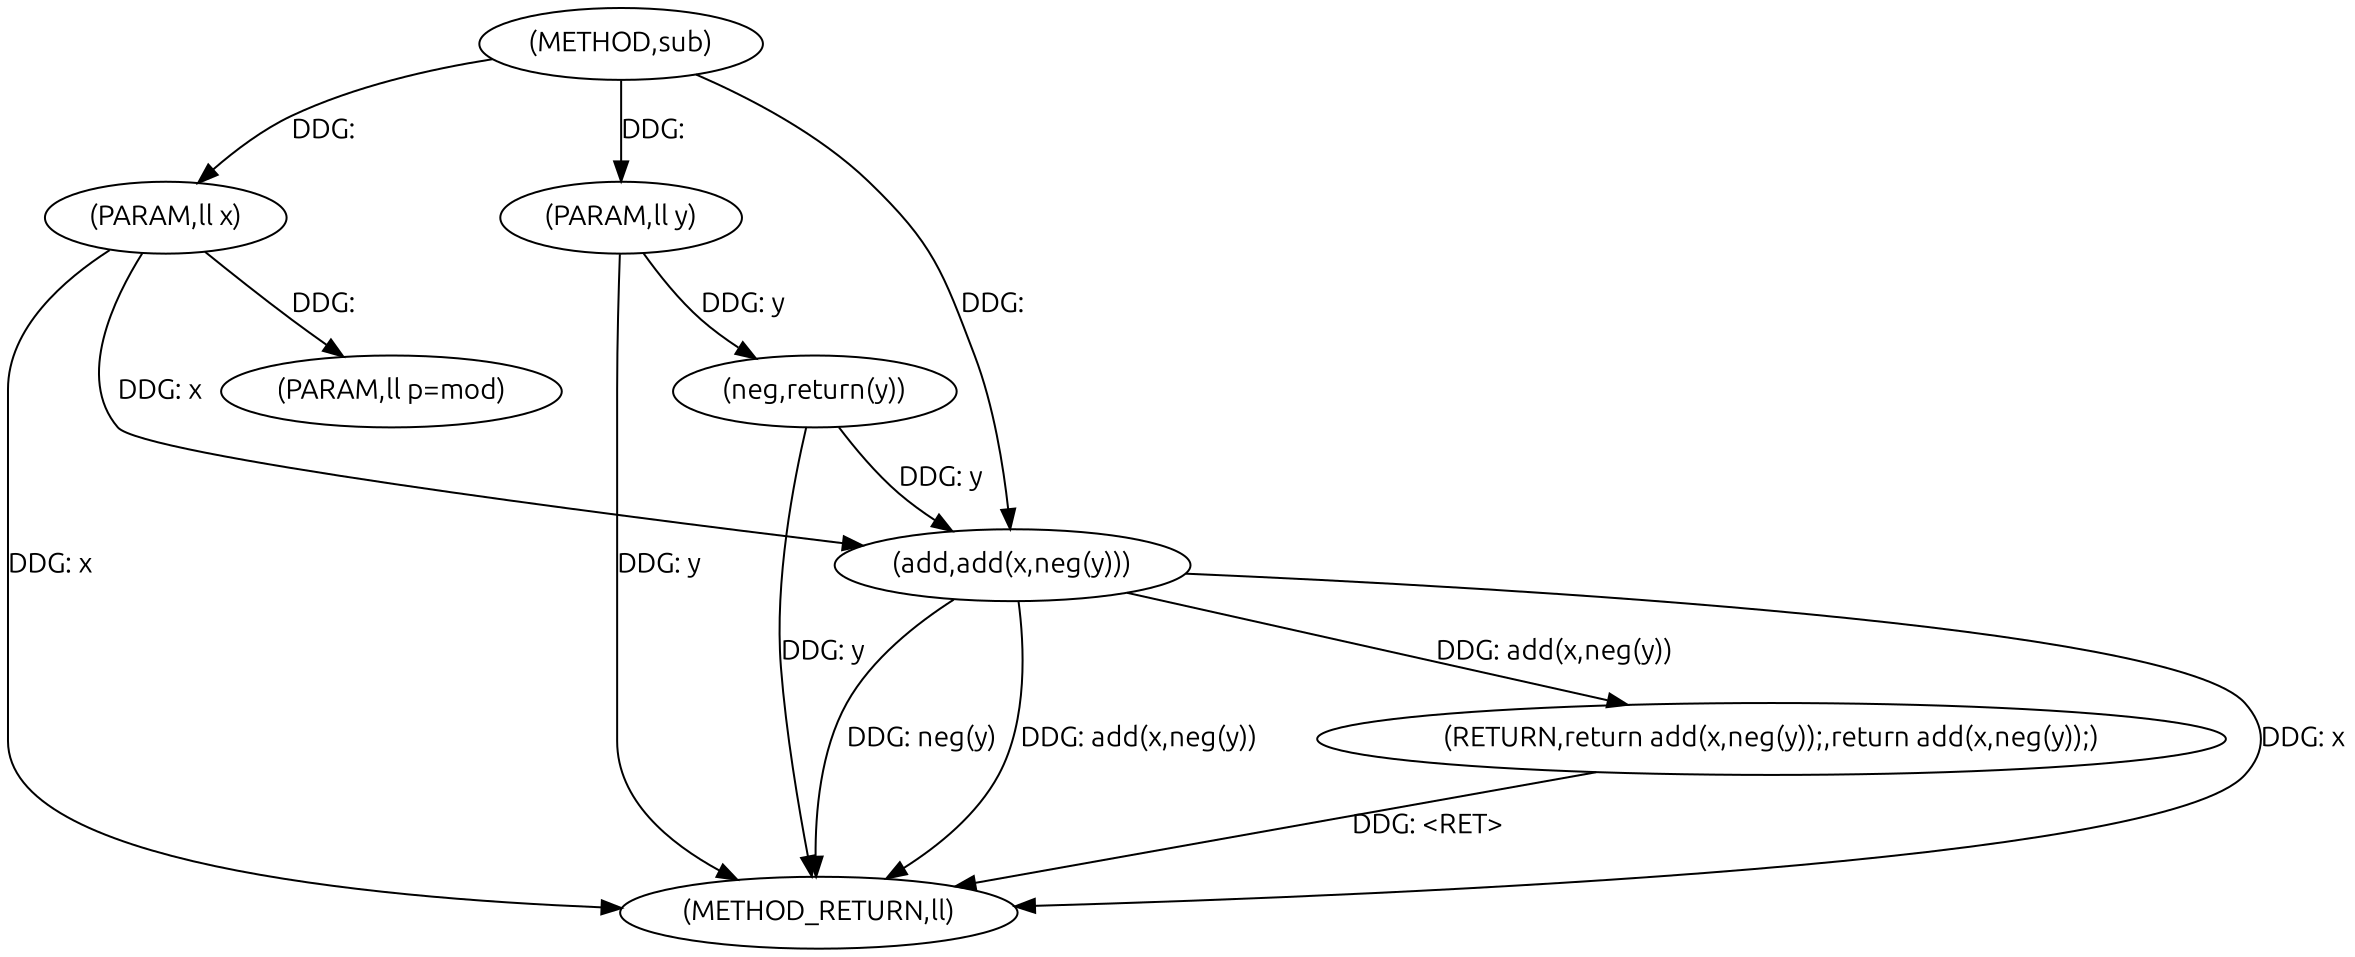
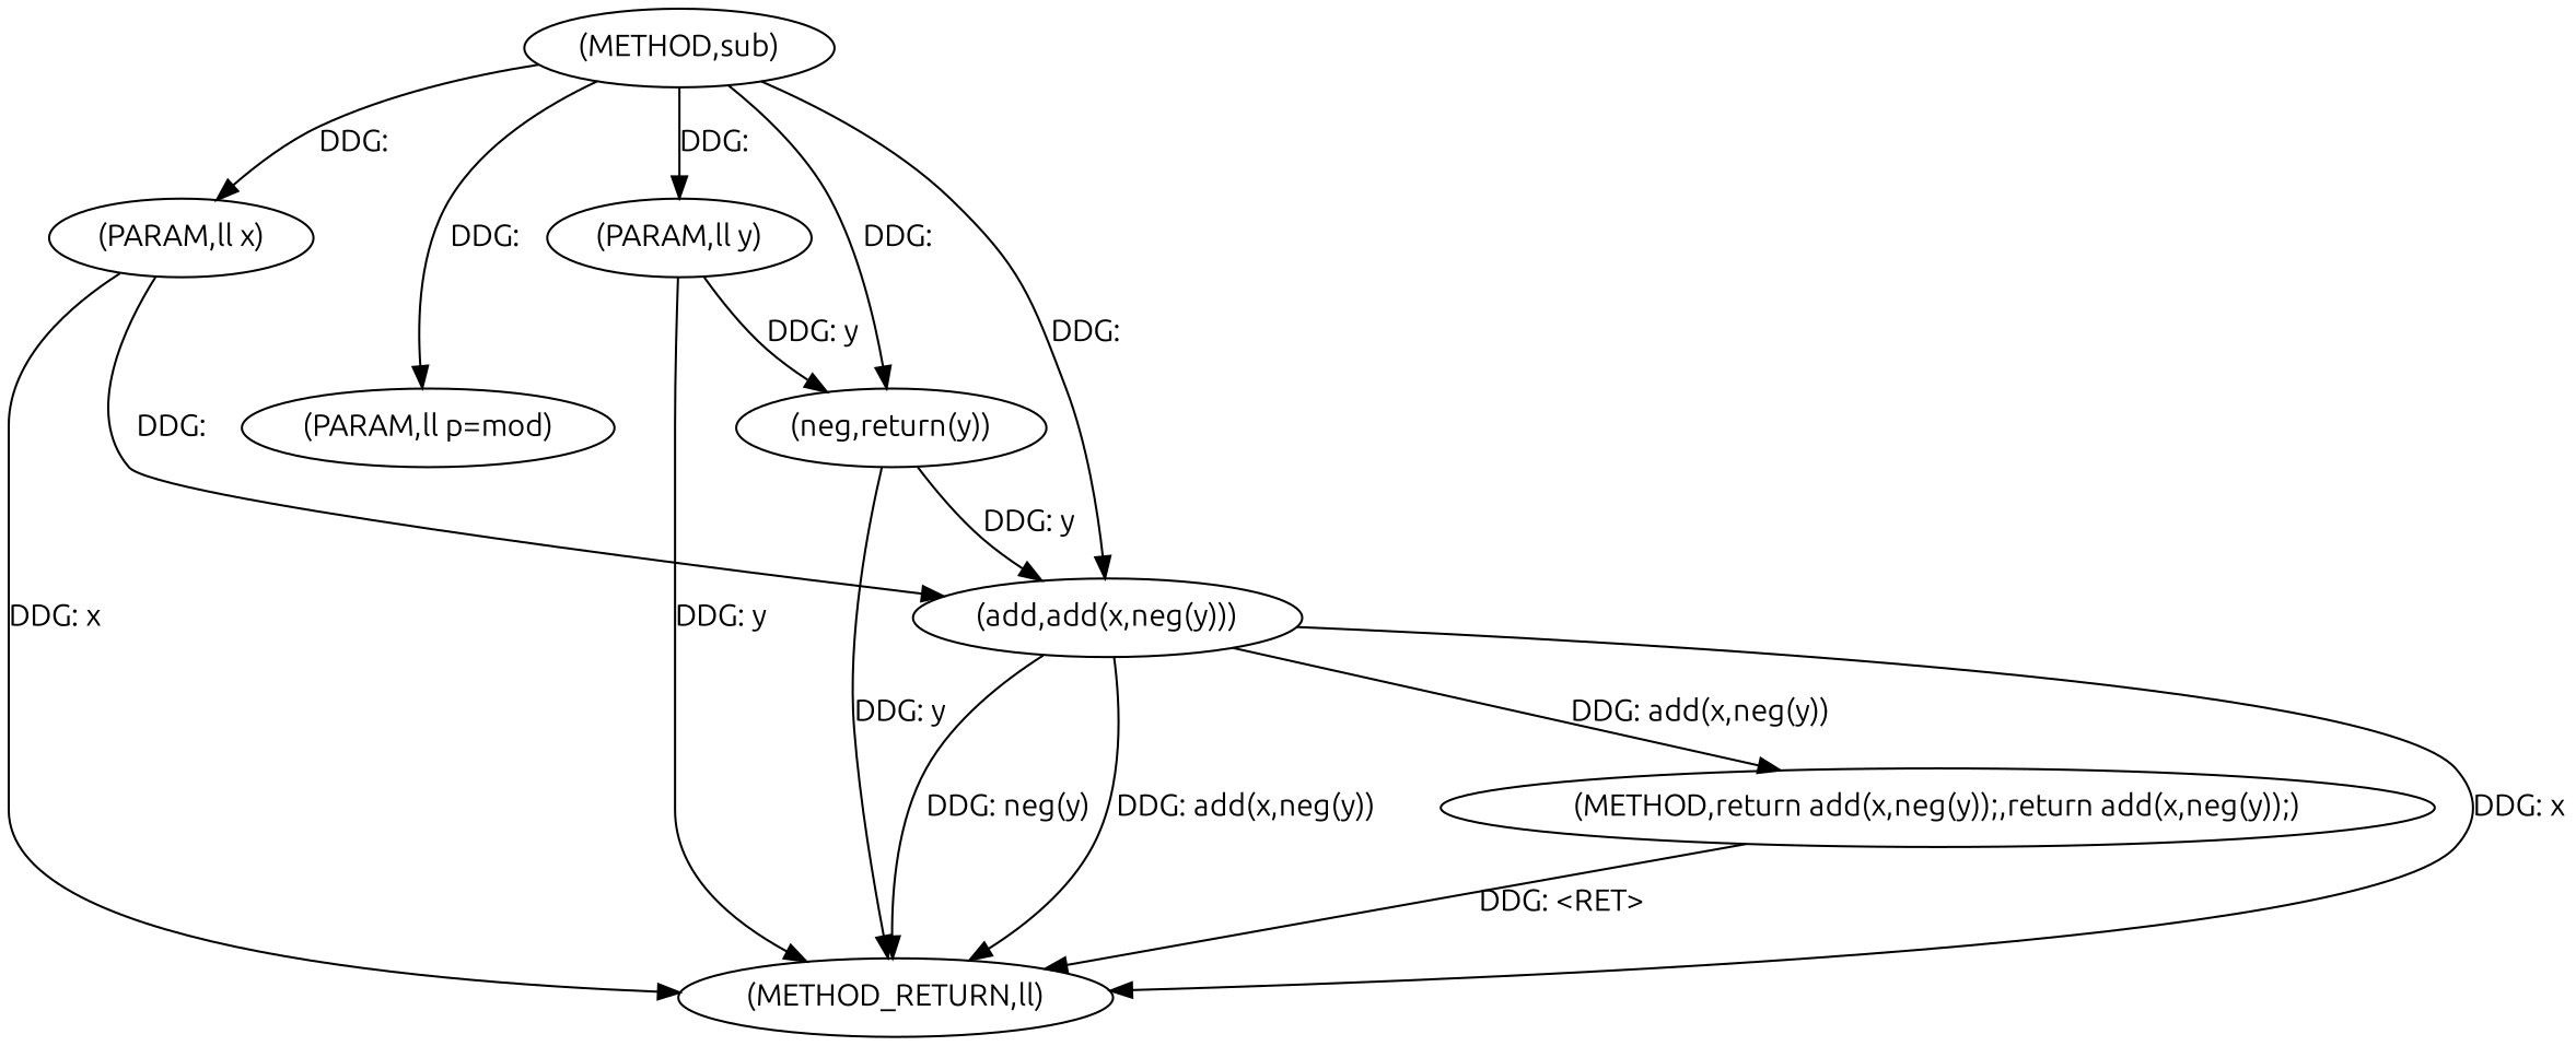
  digraph {
    fontname=Ubuntu
    node [fontname=Ubuntu]
    edge [fontname=Ubuntu]
    n1 [label="(METHOD,sub)"]
    n2 [label="(PARAM,ll x)"]
    n3 [label="(PARAM,ll y)"]
    n4 [label="(PARAM,ll p=mod)"]
    n5 [label="(add,add(x,neg(y)))"]
    n6 [label="(neg,return(y))"]
    n7 [label="(METHOD_RETURN,ll)"]
-   n8 [label="(RETURN,return add(x,neg(y));,return add(x,neg(y));)"]
+   n8 [label="(METHOD,return add(x,neg(y));,return add(x,neg(y));)"]
    n1 -> n2 [label="DDG: "]
    n1 -> n3 [label="DDG: "]
-   n2 -> n4 [label="DDG: "]
+   n1 -> n4 [label="DDG: "]
    n1 -> n5 [label="DDG: "]
-   n2 -> n5 [label="DDG: x"]
+   n1 -> n6 [label="DDG: "]
+   n2 -> n5 [label="DDG: "]
    n2 -> n7 [label="DDG: x"]
    n3 -> n6 [label="DDG: y"]
    n3 -> n7 [label="DDG: y"]
    n5 -> n7 [label="DDG: x"]
    n5 -> n7 [label="DDG: neg(y)"]
    n5 -> n7 [label="DDG: add(x,neg(y))"]
    n5 -> n8 [label="DDG: add(x,neg(y))"]
    n6 -> n5 [label="DDG: y"]
    n6 -> n7 [label="DDG: y"]
    n8 -> n7 [label="DDG: <RET>"]
  }
